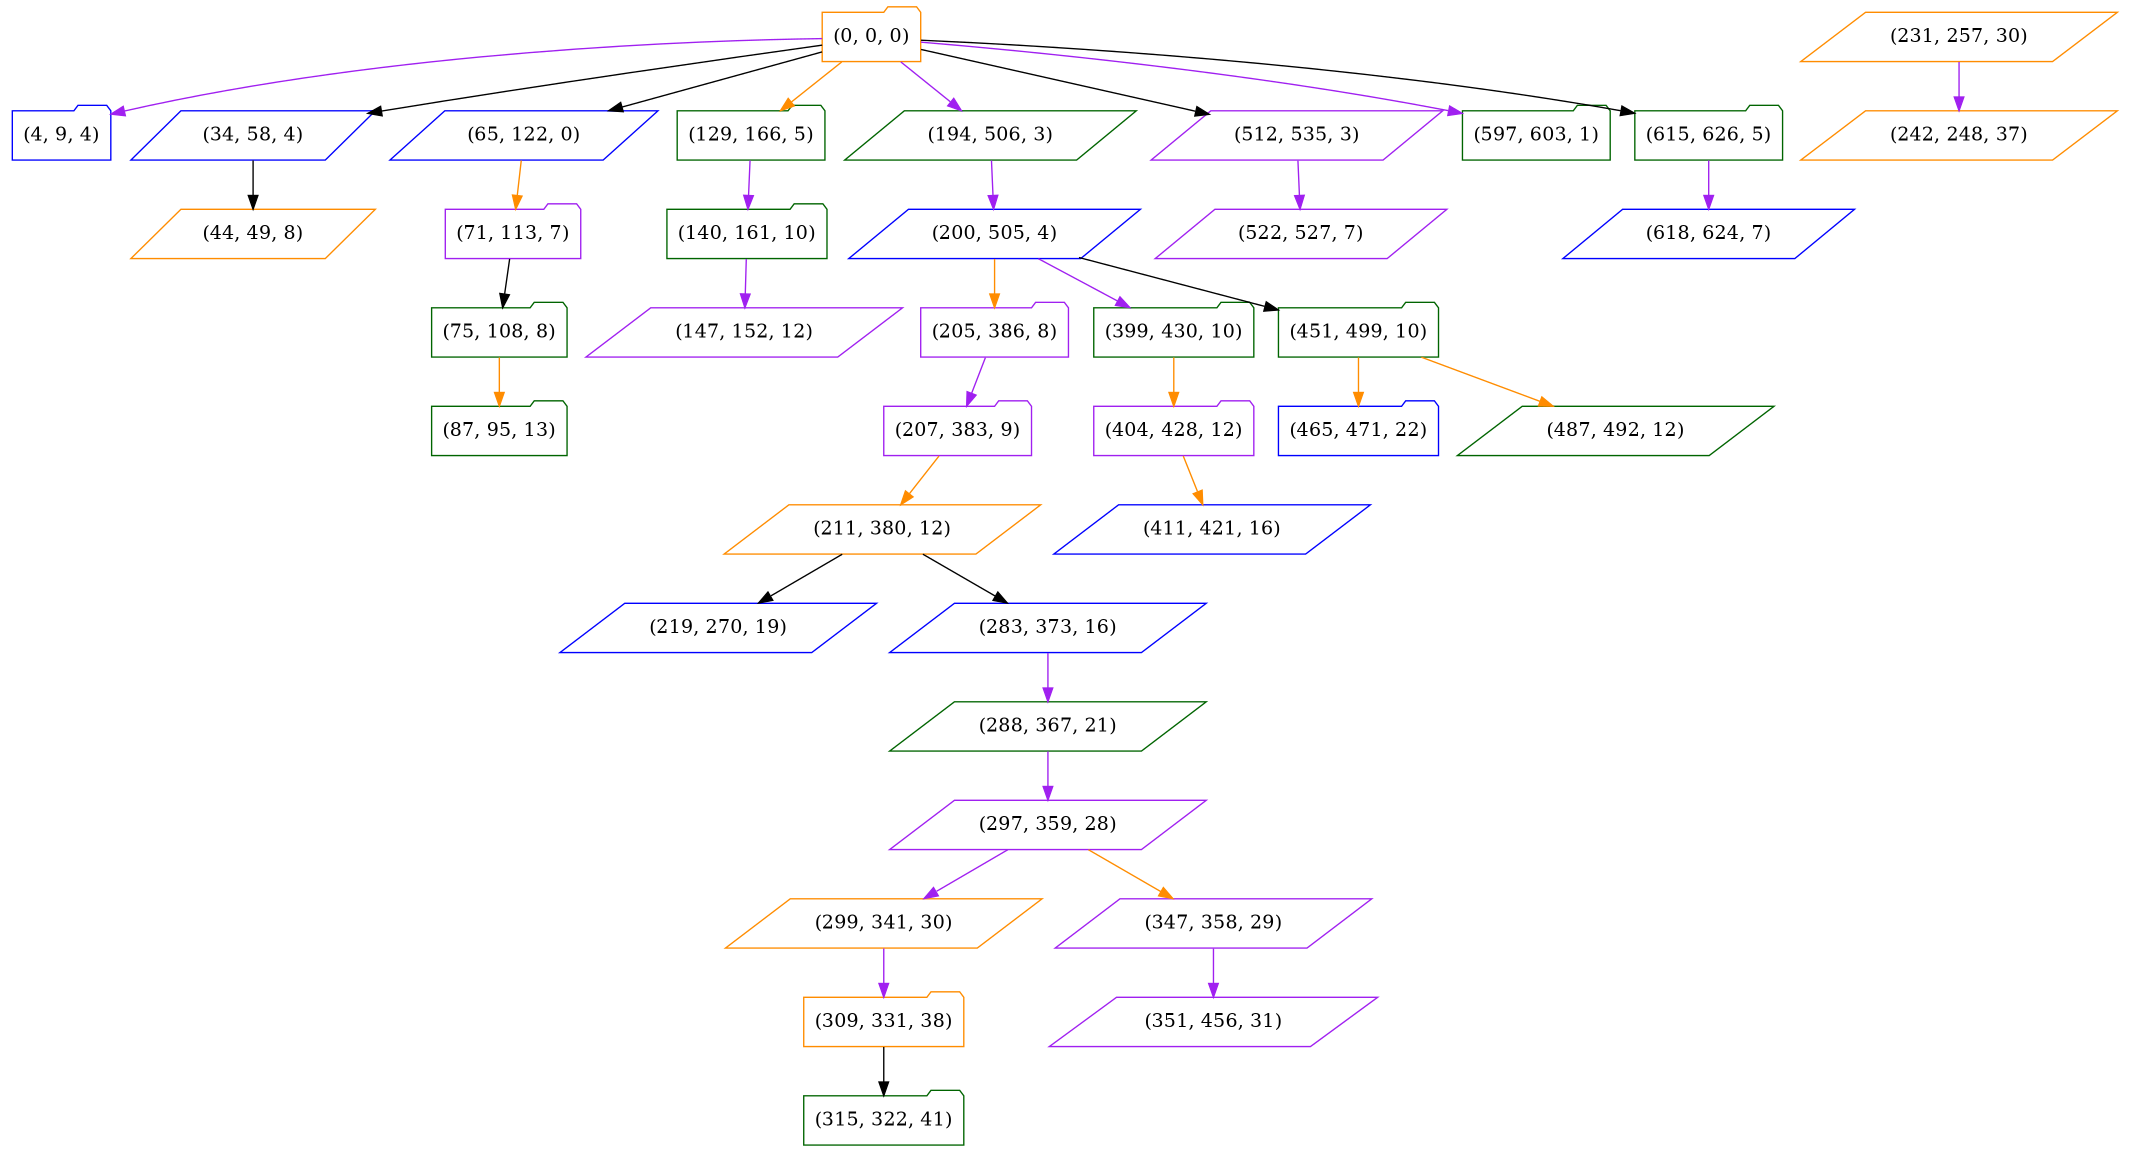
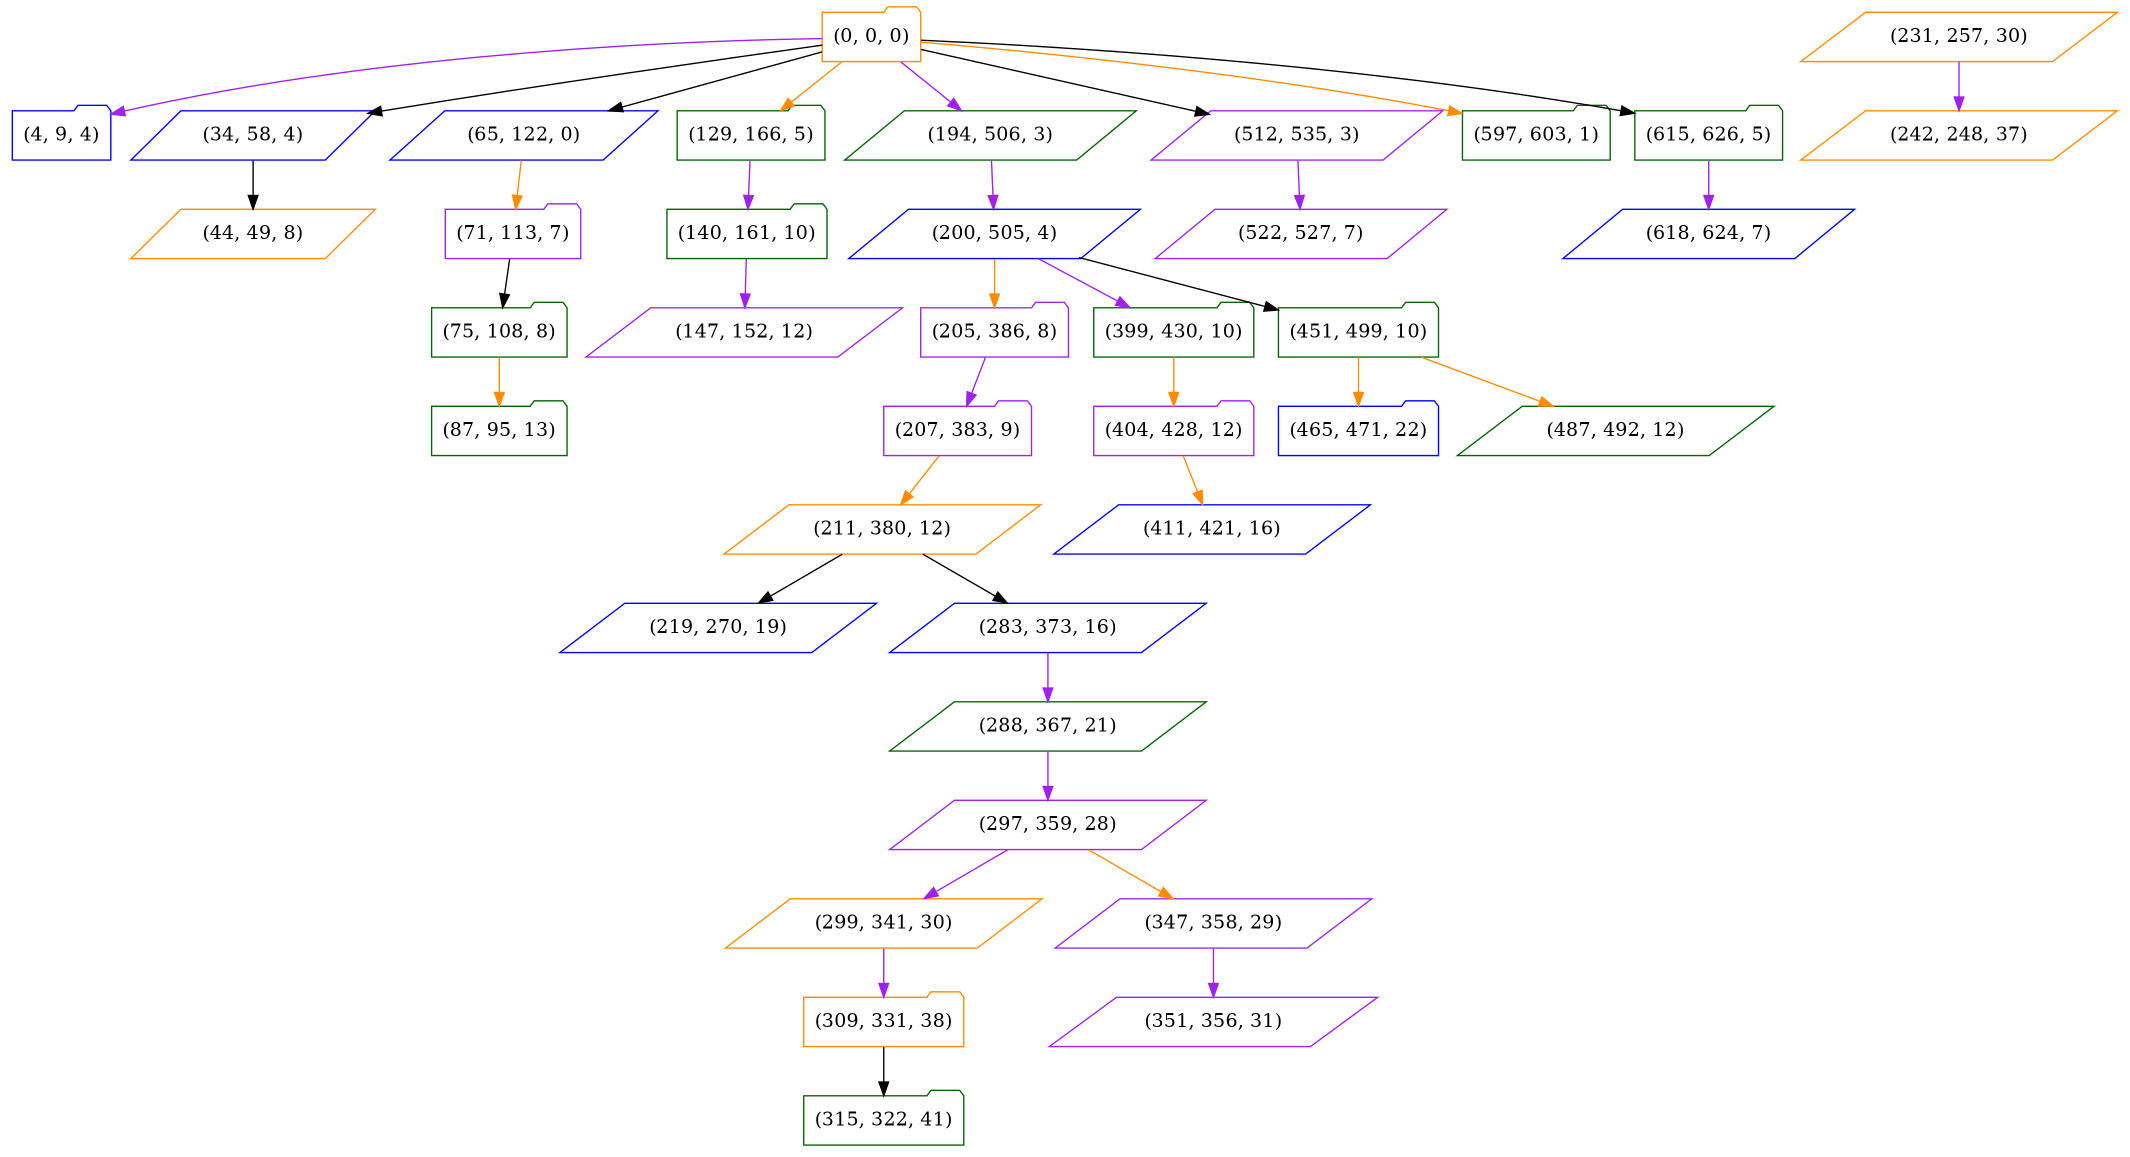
  digraph {
    node [color=darkgreen shape=parallelogram]
    edge [color=purple]
    "(0, 0, 0)" [color=darkorange shape=folder]
    "(4, 9, 4)" [color=blue shape=folder]
    "(34, 58, 4)" [color=blue]
    n4 [color=blue label="(65, 122, 0)"]
    "(129, 166, 5)" [shape=folder]
    "(194, 506, 3)"
    "(512, 535, 3)" [color=purple]
    "(597, 603, 1)" [shape=folder]
    "(615, 626, 5)" [shape=folder]
    "(44, 49, 8)" [color=darkorange]
    "(71, 113, 7)" [color=purple shape=folder]
    "(140, 161, 10)" [shape=folder]
    "(200, 505, 4)" [color=blue]
    "(522, 527, 7)" [color=purple]
    "(618, 624, 7)" [color=blue]
    "(75, 108, 8)" [shape=folder]
    "(87, 95, 13)" [shape=folder]
    "(147, 152, 12)" [color=purple]
    "(205, 386, 8)" [color=purple shape=folder]
    "(399, 430, 10)" [shape=folder]
    "(451, 499, 10)" [shape=folder]
    "(207, 383, 9)" [color=purple shape=folder]
    "(404, 428, 12)" [color=purple shape=folder]
    "(465, 471, 22)" [color=blue shape=folder]
    "(487, 492, 12)"
    "(211, 380, 12)" [color=darkorange]
    "(219, 270, 19)" [color=blue]
    "(283, 373, 16)" [color=blue]
    "(288, 367, 21)"
    "(231, 257, 30)" [color=darkorange]
    "(242, 248, 37)" [color=darkorange]
    "(297, 359, 28)" [color=purple]
    "(299, 341, 30)" [color=darkorange]
    "(347, 358, 29)" [color=purple]
    "(309, 331, 38)" [color=darkorange shape=folder]
-   "(351, 356, 31)" [color=purple label="(351, 456, 31)"]
+   "(351, 356, 31)" [color=purple]
    "(315, 322, 41)" [shape=folder]
    "(411, 421, 16)" [color=blue]
    "(0, 0, 0)" -> "(4, 9, 4)"
    "(0, 0, 0)" -> "(34, 58, 4)" [color=black]
    "(0, 0, 0)" -> n4 [color=black]
    "(0, 0, 0)" -> "(129, 166, 5)" [color=darkorange]
    "(0, 0, 0)" -> "(194, 506, 3)"
    "(0, 0, 0)" -> "(512, 535, 3)" [color=black]
-   "(0, 0, 0)" -> "(597, 603, 1)"
+   "(0, 0, 0)" -> "(597, 603, 1)" [color=darkorange]
    "(0, 0, 0)" -> "(615, 626, 5)" [color=black]
    "(34, 58, 4)" -> "(44, 49, 8)" [color=black]
    n4 -> "(71, 113, 7)" [color=darkorange]
    "(129, 166, 5)" -> "(140, 161, 10)"
    "(194, 506, 3)" -> "(200, 505, 4)"
    "(512, 535, 3)" -> "(522, 527, 7)"
    "(615, 626, 5)" -> "(618, 624, 7)"
    "(71, 113, 7)" -> "(75, 108, 8)" [color=black]
    "(140, 161, 10)" -> "(147, 152, 12)"
    "(200, 505, 4)" -> "(205, 386, 8)" [color=darkorange]
    "(200, 505, 4)" -> "(399, 430, 10)"
    "(200, 505, 4)" -> "(451, 499, 10)" [color=black]
    "(75, 108, 8)" -> "(87, 95, 13)" [color=darkorange]
    "(205, 386, 8)" -> "(207, 383, 9)"
    "(399, 430, 10)" -> "(404, 428, 12)" [color=darkorange]
    "(451, 499, 10)" -> "(465, 471, 22)" [color=darkorange]
    "(451, 499, 10)" -> "(487, 492, 12)" [color=darkorange]
    "(207, 383, 9)" -> "(211, 380, 12)" [color=darkorange]
    "(404, 428, 12)" -> "(411, 421, 16)" [color=darkorange]
    "(211, 380, 12)" -> "(219, 270, 19)" [color=black]
    "(211, 380, 12)" -> "(283, 373, 16)" [color=black]
    "(283, 373, 16)" -> "(288, 367, 21)"
    "(288, 367, 21)" -> "(297, 359, 28)"
    "(231, 257, 30)" -> "(242, 248, 37)"
    "(297, 359, 28)" -> "(299, 341, 30)"
    "(297, 359, 28)" -> "(347, 358, 29)" [color=darkorange]
    "(299, 341, 30)" -> "(309, 331, 38)"
    "(347, 358, 29)" -> "(351, 356, 31)"
    "(309, 331, 38)" -> "(315, 322, 41)" [color=black]
  }
